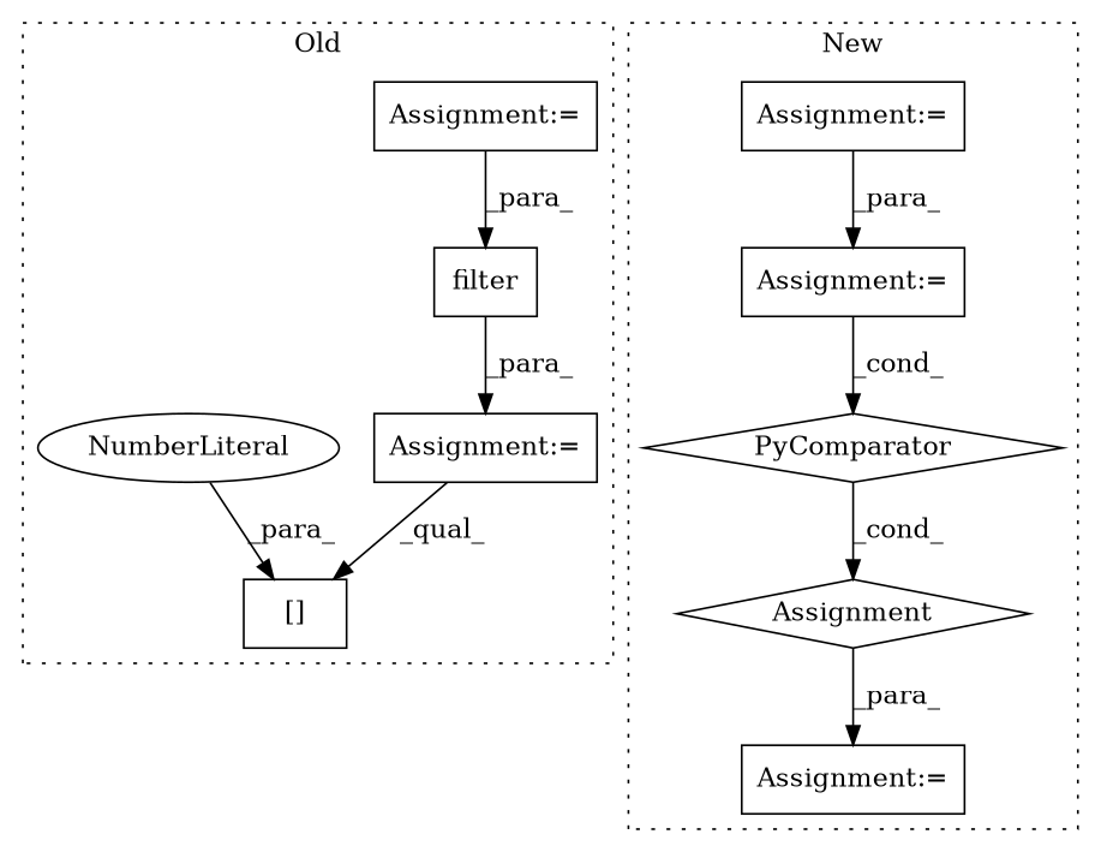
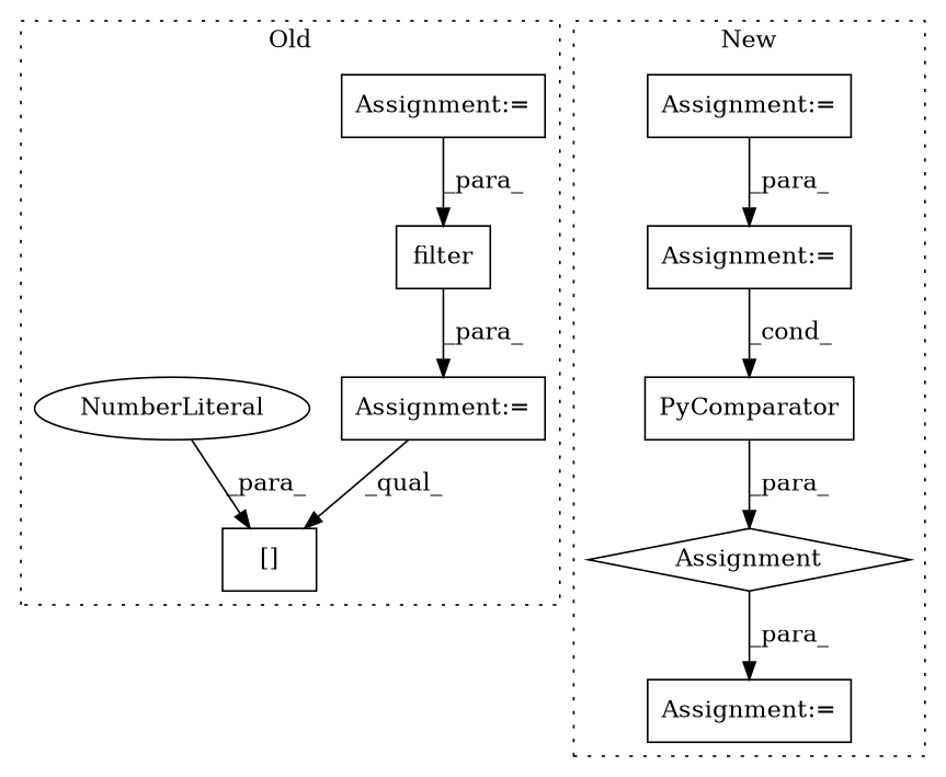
  digraph {
    node [a=7 l=1 s=4287 shape=box]
    n1 [a=32 l="7,1" label=filter s="3504,3532"]
    n2 [label="Assignment:=" s=3498]
    n3 [label="Assignment:=" s=3444]
    n4 [a=2 l="3,1" label="[]" s="3573,3577"]
    n5 [a=34 label=NumberLiteral s=3576 shape=ellipse]
-   n6 [a=113 l=29 label=PyComparator shape=diamond]
+   n6 [a=113 l=29 label=PyComparator]
    n7 [label="Assignment:=" s=4140]
    n8 [a=109 l=96 label=Assignment s=4228 shape=diamond]
    n9 [l=12 label="Assignment:=" s=4216]
    n10 [l=29 label="Assignment:="]
    subgraph cluster_1 {
      label=Old
      style=dotted
      n1
      n2
      n3
      n4
      n5
    }
    subgraph cluster_2 {
      label=New
      style=dotted
      n6
      n7
      n8
      n9
      n10
    }
    n1 -> n2 [label=_para_]
    n2 -> n4 [label=_qual_]
    n3 -> n1 [label=_para_]
    n5 -> n4 [label=_para_]
-   n6 -> n8 [label=_cond_]
+   n6 -> n8 [label=_para_]
    n7 -> n10 [label=_para_]
    n8 -> n9 [label=_para_]
    n10 -> n6 [label=_cond_]
  }
